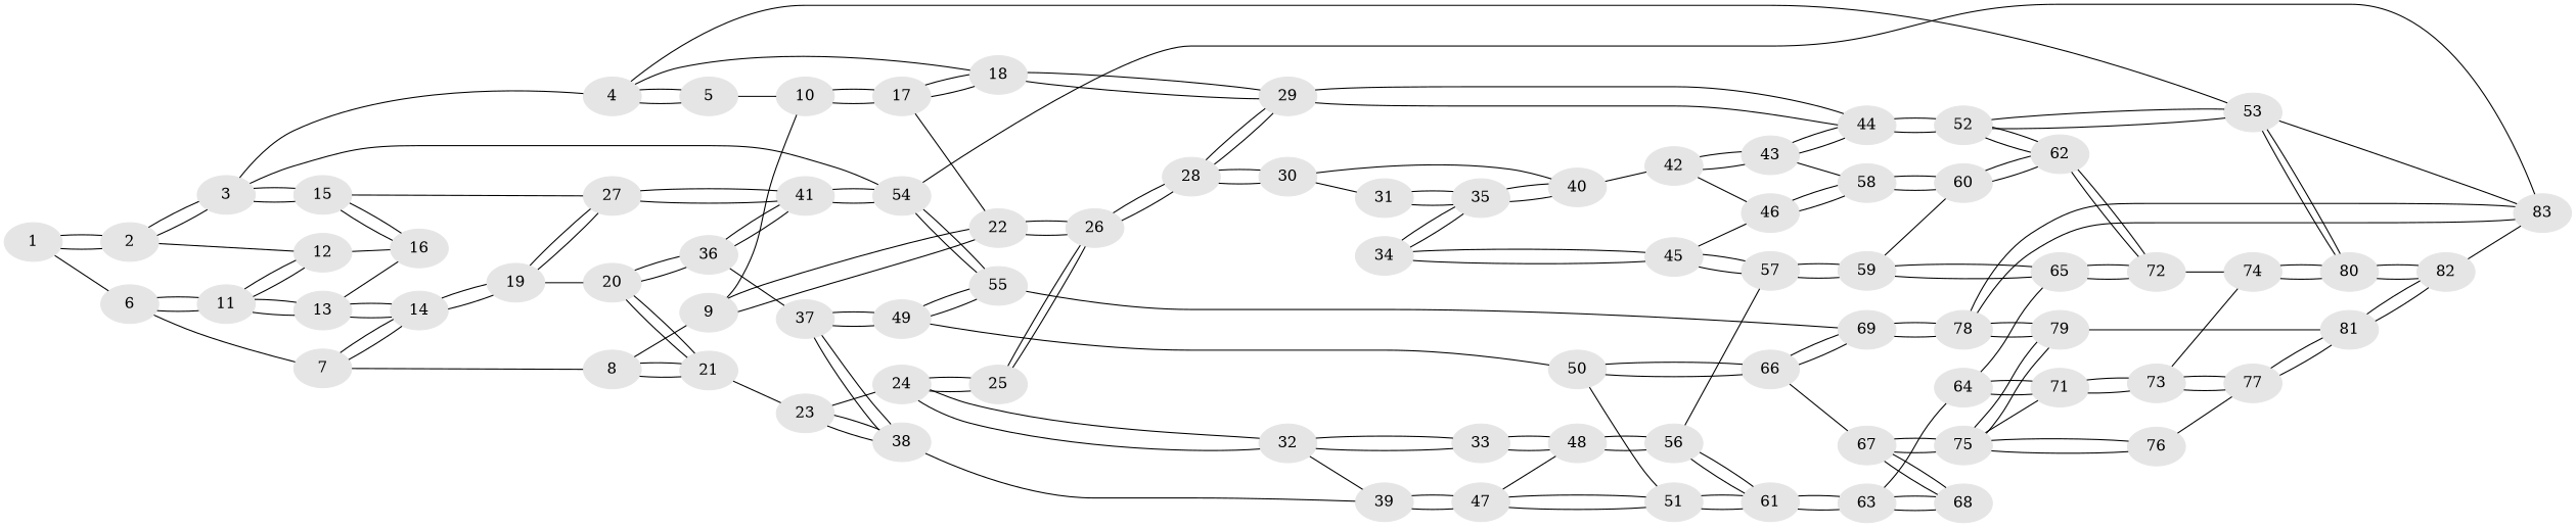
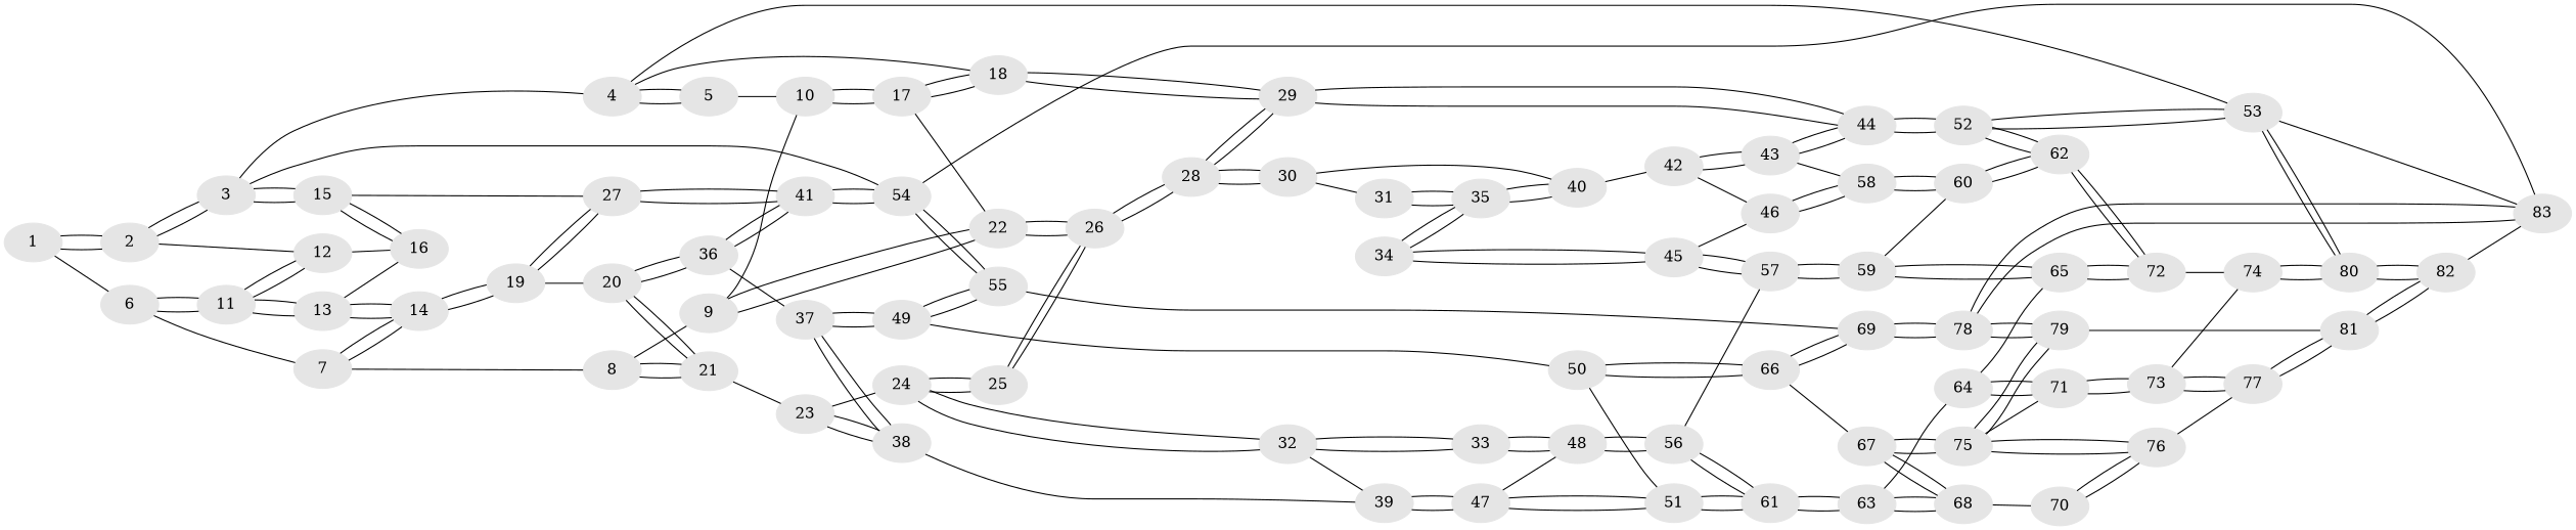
  graph {
    rankdir=LR
    node [color=gray90 style=filled]
    1
    2
    6
    3
    12
    7
    11
    4
    15
    54
    16
    5
    18
    53
    27
    55
    83
    10
    29
    80
    17
    8
    14
    13
    9
    21
    19
    22
    23
    26
    20
    41
    44
    36
    37
    24
    38
    28
    25
    32
    39
    33
    30
    31
    40
    52
    35
    42
    48
    47
    34
    45
    56
    46
    57
    49
    50
    51
    43
    58
    60
    62
    59
    61
    66
    69
    67
    63
    72
    82
    78
    65
    64
    68
    74
    71
+   70
    73
    75
    76
    79
    77
    81
    1 -- 2
    1 -- 2
    1 -- 6
    2 -- 3
    2 -- 3
    2 -- 12
    6 -- 7
    6 -- 11
    6 -- 11
    3 -- 4
    3 -- 15
    3 -- 15
    3 -- 54
    12 -- 16
    7 -- 8
    7 -- 14
    7 -- 14
    11 -- 12
    11 -- 12
    11 -- 13
    11 -- 13
    4 -- 5
    4 -- 5
    4 -- 18
    4 -- 53
    15 -- 16
    15 -- 16
    15 -- 27
    54 -- 55
    54 -- 55
    54 -- 83
    5 -- 10
    18 -- 29
    18 -- 29
    53 -- 83
    53 -- 80
    53 -- 80
    27 -- 41
    27 -- 41
    55 -- 69
    10 -- 17
    10 -- 17
    29 -- 44
    29 -- 44
    80 -- 82
    80 -- 82
    17 -- 18
    17 -- 18
    17 -- 22
    8 -- 9
    8 -- 21
    8 -- 21
    14 -- 19
    14 -- 19
    13 -- 16
    13 -- 14
    13 -- 14
    9 -- 10
    9 -- 22
    9 -- 22
    21 -- 23
    19 -- 27
    19 -- 27
    19 -- 20
    22 -- 26
    22 -- 26
    23 -- 24
    23 -- 38
    23 -- 38
    26 -- 28
    26 -- 28
    20 -- 21
    20 -- 21
    20 -- 36
    20 -- 36
    41 -- 54
    41 -- 54
    44 -- 52
    44 -- 52
    36 -- 41
    36 -- 41
    36 -- 37
    37 -- 38
    37 -- 38
    37 -- 49
    37 -- 49
    24 -- 25
    24 -- 25
    24 -- 32
    24 -- 32
    38 -- 39
    28 -- 29
    28 -- 29
    28 -- 30
    28 -- 30
    25 -- 26
    25 -- 26
    32 -- 39
    32 -- 33
    32 -- 33
    39 -- 47
    39 -- 47
    33 -- 48
    33 -- 48
    30 -- 31
    30 -- 40
    31 -- 35
    31 -- 35
    40 -- 42
    52 -- 53
    52 -- 53
    52 -- 62
    52 -- 62
    35 -- 40
    35 -- 40
    42 -- 46
    42 -- 43
    42 -- 43
    48 -- 56
    48 -- 56
    47 -- 48
    47 -- 51
    47 -- 51
    34 -- 35
    34 -- 35
    34 -- 45
    34 -- 45
    45 -- 46
    45 -- 57
    45 -- 57
    56 -- 57
    56 -- 61
    56 -- 61
    46 -- 58
    46 -- 58
    57 -- 59
    57 -- 59
    49 -- 55
    49 -- 55
    49 -- 50
    50 -- 51
    50 -- 66
    50 -- 66
    51 -- 61
    51 -- 61
    43 -- 44
    43 -- 44
    43 -- 58
    58 -- 60
    58 -- 60
    60 -- 62
    60 -- 62
    62 -- 72
    62 -- 72
    59 -- 60
    59 -- 65
    59 -- 65
    61 -- 63
    61 -- 63
    66 -- 69
    66 -- 69
    66 -- 67
    69 -- 78
    69 -- 78
    67 -- 68
    67 -- 68
    67 -- 75
    67 -- 75
    63 -- 64
    63 -- 68
    63 -- 68
    72 -- 74
    82 -- 83
    78 -- 83
    78 -- 83
    78 -- 79
    78 -- 79
    65 -- 72
    65 -- 72
    64 -- 65
    64 -- 71
    64 -- 71
+   68 -- 70
    74 -- 80
    74 -- 80
    71 -- 73
    71 -- 73
+   70 -- 76
+   70 -- 76
    73 -- 74
    73 -- 77
    73 -- 77
    75 -- 71
    75 -- 76
    75 -- 76
    75 -- 79
    75 -- 79
    76 -- 77
    79 -- 81
    77 -- 81
    77 -- 81
    81 -- 82
    81 -- 82
  }
